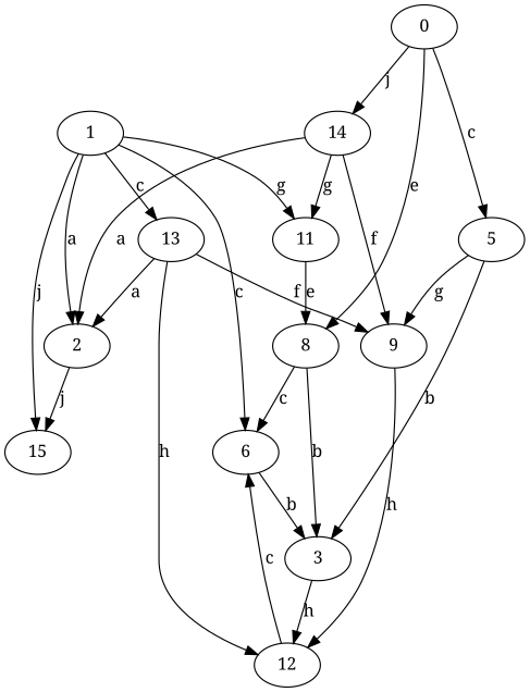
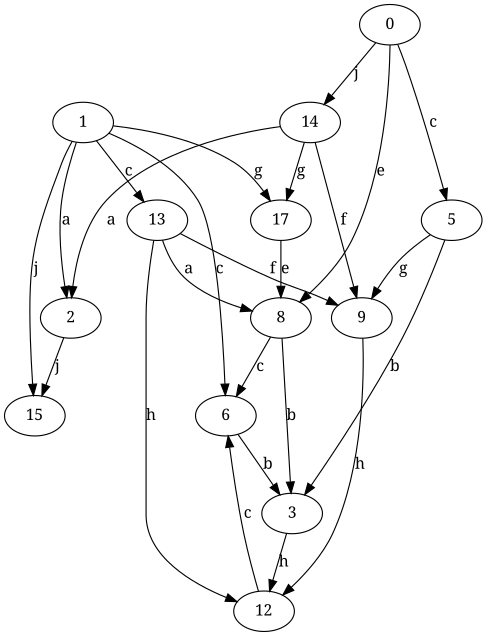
  strict digraph {
    fontname="Noto Serif"
    node [fontname="Noto Serif"]
    edge [fontname="Noto Serif"]
    2
    15
    0
    5
    8
    14
    3
    9
    6
-   11
+   11 [label=17]
    12
    1
    13
    2 -> 15 [label=j]
    0 -> 5 [label=c]
    0 -> 8 [label=e]
    0 -> 14 [label=j]
    5 -> 3 [label=b]
    5 -> 9 [label=g]
    8 -> 3 [label=b]
    8 -> 6 [label=c]
    14 -> 2 [label=a]
    14 -> 9 [label=f]
    14 -> 11 [label=g]
    3 -> 12 [label=h]
    9 -> 12 [label=h]
    6 -> 3 [label=b]
    11 -> 8 [label=e]
    12 -> 6 [label=c]
    1 -> 2 [label=a]
    1 -> 15 [label=j]
    1 -> 6 [label=c]
    1 -> 11 [label=g]
    1 -> 13 [label=c]
-   13 -> 2 [label=a]
+   13 -> 8 [label=a]
    13 -> 9 [label=f]
    13 -> 12 [label=h]
  }
